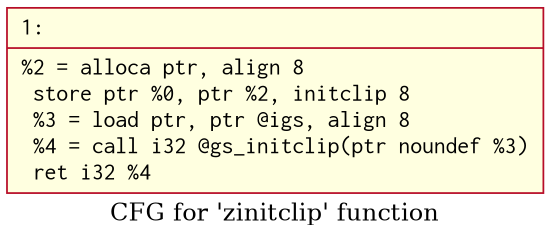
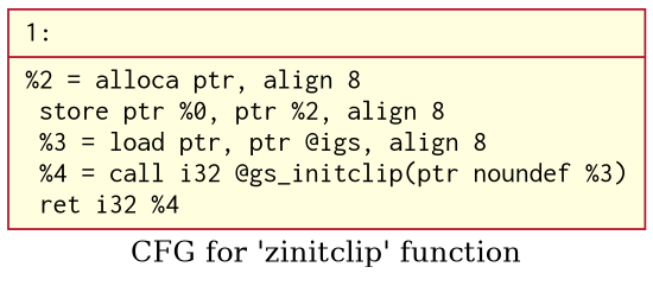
  digraph {
    label="CFG for 'zinitclip' function"
-   n1 [color="#b70d28ff" fillcolor=lightyellow fontname=Courier label="{1:\l|  %2 = alloca ptr, align 8\l  store ptr %0, ptr %2, initclip 8\l  %3 = load ptr, ptr @igs, align 8\l  %4 = call i32 @gs_initclip(ptr noundef %3)\l  ret i32 %4\l}" shape=record style=filled]
+   n1 [color="#b70d28ff" fillcolor=lightyellow fontname=Courier label="{1:\l|  %2 = alloca ptr, align 8\l  store ptr %0, ptr %2, align 8\l  %3 = load ptr, ptr @igs, align 8\l  %4 = call i32 @gs_initclip(ptr noundef %3)\l  ret i32 %4\l}" shape=record style=filled]
  }
